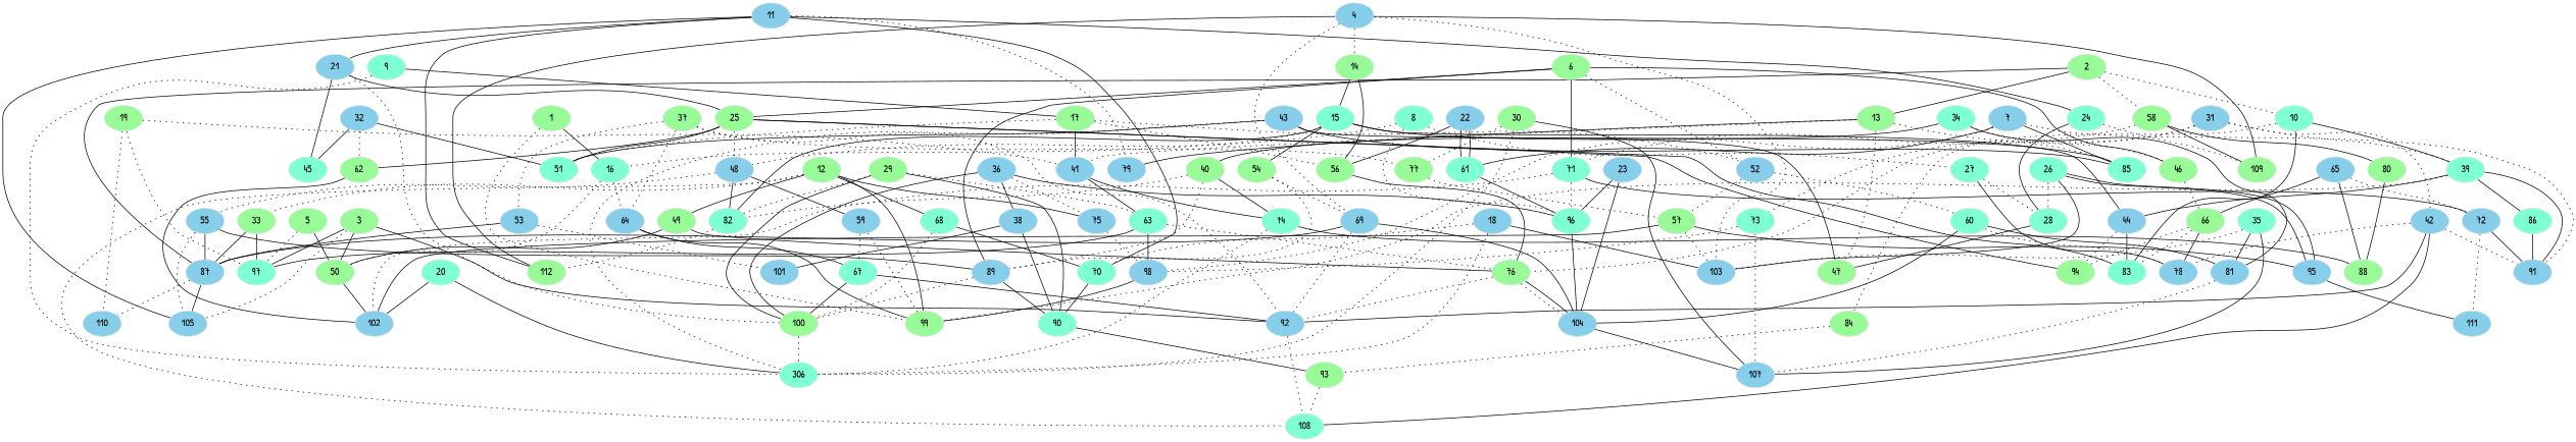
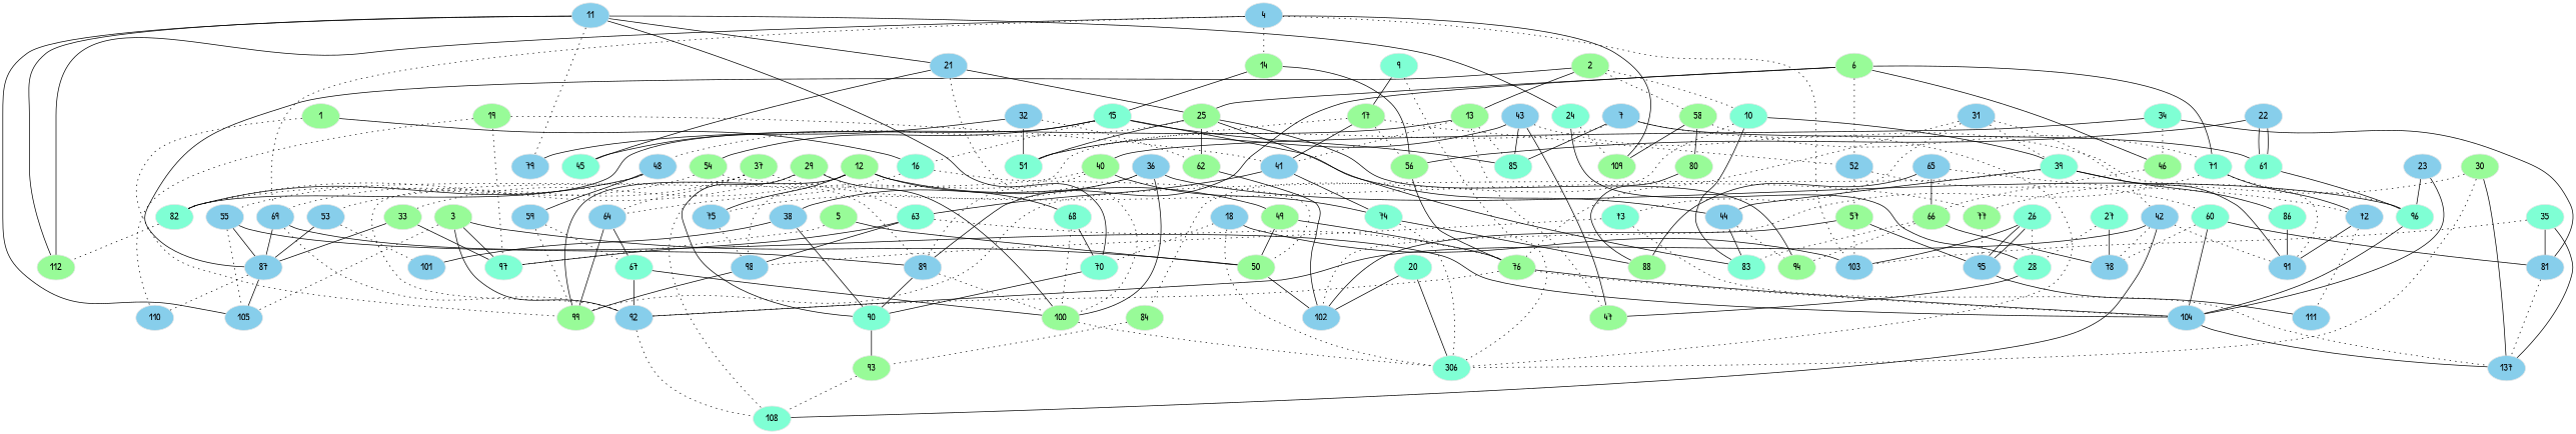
  graph {
    fontname="Patrick Hand"
    node [color=gray90 fillcolor=skyblue fontname="Patrick Hand" style=filled]
    edge [fontname="Patrick Hand" style=solid]
    1 [fillcolor=palegreen]
    16 [fillcolor=aquamarine]
    99 [fillcolor=palegreen]
    50 [fillcolor=palegreen]
    64
    2 [fillcolor=palegreen]
    10 [fillcolor=aquamarine]
    13 [fillcolor=palegreen]
    58 [fillcolor=palegreen]
    87
    39 [fillcolor=aquamarine]
    83 [fillcolor=aquamarine]
    84 [fillcolor=palegreen]
    85 [fillcolor=aquamarine]
    79
    41
    47 [fillcolor=palegreen]
    109 [fillcolor=palegreen]
    71 [fillcolor=aquamarine]
    80 [fillcolor=palegreen]
    105
    110
    3 [fillcolor=palegreen]
    92
    97 [fillcolor=aquamarine]
    102
    108 [fillcolor=aquamarine]
    14 [fillcolor=palegreen]
    4
    69
    103
    112 [fillcolor=palegreen]
    15 [fillcolor=aquamarine]
    56 [fillcolor=palegreen]
    104
    5 [fillcolor=palegreen]
    6 [fillcolor=palegreen]
    25 [fillcolor=palegreen]
    46 [fillcolor=palegreen]
    52
    89
    48
    51 [fillcolor=aquamarine]
    62 [fillcolor=palegreen]
    94 [fillcolor=palegreen]
    66 [fillcolor=palegreen]
    57 [fillcolor=palegreen]
    60 [fillcolor=aquamarine]
    96 [fillcolor=aquamarine]
    72
    100 [fillcolor=palegreen]
    90 [fillcolor=aquamarine]
    61 [fillcolor=aquamarine]
    7
    91
    98
-   8 [fillcolor=aquamarine]
    27 [fillcolor=aquamarine]
    28 [fillcolor=aquamarine]
    78
    82 [fillcolor=aquamarine]
    55
    59
    9 [fillcolor=aquamarine]
    17 [fillcolor=palegreen]
    n66 [fillcolor=aquamarine label=306]
    44
    86 [fillcolor=aquamarine]
    93 [fillcolor=palegreen]
    11
    21
    24 [fillcolor=aquamarine]
    70 [fillcolor=aquamarine]
    45 [fillcolor=aquamarine]
    12 [fillcolor=palegreen]
    33 [fillcolor=palegreen]
    49 [fillcolor=palegreen]
    68 [fillcolor=aquamarine]
    75
    76 [fillcolor=palegreen]
    63 [fillcolor=aquamarine]
    74 [fillcolor=aquamarine]
    54 [fillcolor=palegreen]
    67 [fillcolor=aquamarine]
    18
    19 [fillcolor=palegreen]
    20 [fillcolor=aquamarine]
    22
    23
-   107
+   107 [label=137]
    26 [fillcolor=aquamarine]
    95
    111
    29 [fillcolor=palegreen]
    30 [fillcolor=palegreen]
    77 [fillcolor=palegreen]
    31
    42
    73 [fillcolor=aquamarine]
    32
    34 [fillcolor=aquamarine]
    40 [fillcolor=palegreen]
    81
    35 [fillcolor=aquamarine]
    36
    38
    101
    37 [fillcolor=palegreen]
    53
    88 [fillcolor=palegreen]
    43
    65
    1 -- 16
    1 -- 99 [style=dotted]
    16 -- 50 [style=dotted]
    16 -- 64 [style=dotted]
    50 -- 102
    64 -- 99
    64 -- 67
    2 -- 10 [style=dotted]
    2 -- 13
    2 -- 58 [style=dotted]
    2 -- 87
    10 -- 39
    10 -- 83
    10 -- 84 [style=dotted]
    13 -- 85 [style=dotted]
    13 -- 79
    13 -- 41 [style=dotted]
    13 -- 47 [style=dotted]
    58 -- 109
    58 -- 71 [style=dotted]
    58 -- 80
    87 -- 105
    87 -- 110 [style=dotted]
    39 -- 99 [style=dotted]
    39 -- 91
    39 -- 44
    39 -- 86
    84 -- 93 [style=dotted]
    41 -- 63
    41 -- 74
    71 -- 102 [style=dotted]
    71 -- 96 [style=dotted]
    71 -- 72
    80 -- 88
    3 -- 50
    3 -- 105 [style=dotted]
    3 -- 92
    3 -- 97
    92 -- 108 [style=dotted]
    14 -- 15
    14 -- 56
    4 -- 109
    4 -- 14 [style=dotted]
    4 -- 69 [style=dotted]
    4 -- 103 [style=dotted]
    4 -- 112
    69 -- 87
    69 -- 92 [style=dotted]
    69 -- 104
    15 -- 16 [style=dotted]
    15 -- 85
    15 -- 82
    15 -- 44
    15 -- 54
    56 -- 76
    104 -- 107
    5 -- 50
    5 -- 97 [style=dotted]
    6 -- 71
    6 -- 25
    6 -- 46
    6 -- 52 [style=dotted]
    6 -- 89
    25 -- 83
    25 -- 48 [style=dotted]
    25 -- 51
    25 -- 62
    25 -- 94
    46 -- 66 [style=dotted]
    52 -- 57 [style=dotted]
    52 -- 60 [style=dotted]
    89 -- 100 [style=dotted]
    89 -- 90
    48 -- 82
    48 -- 55 [style=dotted]
    48 -- 59
    62 -- 102
    66 -- 83 [style=dotted]
    66 -- 94 [style=dotted]
    66 -- 78
    57 -- 102
    57 -- 103 [style=dotted]
    57 -- 95
    60 -- 104
    60 -- 78 [style=dotted]
    60 -- 81
    96 -- 104
    72 -- 91
    72 -- 111 [style=dotted]
    100 -- n66 [style=dotted]
    90 -- 93
    61 -- 96
    7 -- 85
    7 -- 61
    7 -- 91 [style=dotted]
    7 -- 98 [style=dotted]
    98 -- 99
-   8 -- 48 [style=dotted]
-   8 -- 96 [style=dotted]
-   8 -- 27 [style=dotted]
    27 -- 28 [style=dotted]
    27 -- 78
    28 -- 47
    82 -- 112 [style=dotted]
    55 -- 87
    55 -- 105 [style=dotted]
    55 -- 89
    59 -- 99 [style=dotted]
    59 -- 67 [style=dotted]
    9 -- 17
    9 -- n66 [style=dotted]
    17 -- 41
    17 -- 56 [style=dotted]
    17 -- 52 [style=dotted]
    17 -- 51 [style=dotted]
    44 -- 83
    44 -- 94 [style=dotted]
    86 -- 91
    93 -- 108 [style=dotted]
    11 -- 79 [style=dotted]
    11 -- 105
    11 -- 112
    11 -- 21
    11 -- 24
    11 -- 70
    21 -- 25
    21 -- 100 [style=dotted]
    21 -- 45
    24 -- 109 [style=dotted]
    24 -- 28
    70 -- 90
    12 -- 99
    12 -- 108 [style=dotted]
    12 -- 33 [style=dotted]
    12 -- 49
    12 -- 68
    12 -- 75
    33 -- 87
    33 -- 97
    49 -- 50
    49 -- 76
    68 -- 100 [style=dotted]
    68 -- 70
    75 -- 98 [style=dotted]
    76 -- 92 [style=dotted]
    76 -- 104 [style=dotted]
    76 -- 104
    63 -- 97
    63 -- 98
    63 -- 76 [style=dotted]
    74 -- n66 [style=dotted]
    74 -- 88
    54 -- 69 [style=dotted]
    54 -- 89 [style=dotted]
    67 -- 92
    67 -- 100
    18 -- 103
    18 -- n66 [style=dotted]
    18 -- 70 [style=dotted]
    19 -- 41 [style=dotted]
    19 -- 110 [style=dotted]
    19 -- 97 [style=dotted]
    20 -- 102
    20 -- n66
    22 -- 56
    22 -- 61
    22 -- 61
    23 -- 104
    23 -- 96
    26 -- 103
    26 -- 28 [style=dotted]
    26 -- 95
    26 -- 95
    95 -- 111
    29 -- 100
    29 -- 90
    29 -- 82 [style=dotted]
    29 -- 63 [style=dotted]
    30 -- n66 [style=dotted]
    30 -- 107
    30 -- 77 [style=dotted]
-   77 -- 57 [style=dotted]
+   77 -- 95 [style=dotted]
    31 -- 39 [style=dotted]
    31 -- 76 [style=dotted]
    31 -- 42 [style=dotted]
    31 -- 73 [style=dotted]
    42 -- 92
    42 -- 108
    42 -- 91 [style=dotted]
    42 -- 78 [style=dotted]
    73 -- 98 [style=dotted]
    73 -- 107 [style=dotted]
    32 -- 51
    32 -- 62 [style=dotted]
    32 -- 45
    34 -- 46 [style=dotted]
    34 -- 40
    34 -- 81
    40 -- 89 [style=dotted]
    40 -- 82 [style=dotted]
    40 -- 74
    81 -- 107 [style=dotted]
    35 -- 103 [style=dotted]
    35 -- 107
    35 -- 81
    36 -- 96
    36 -- 100
    36 -- 75 [style=dotted]
    36 -- 38
    38 -- 90
    38 -- 101
    37 -- 64 [style=dotted]
    37 -- 92 [style=dotted]
    37 -- 77 [style=dotted]
    37 -- 53 [style=dotted]
    53 -- 87
    53 -- 101 [style=dotted]
    43 -- 85
    43 -- 47
    43 -- 51
    43 -- n66 [style=dotted]
    65 -- 66
    65 -- 72 [style=dotted]
    65 -- 88
  }
